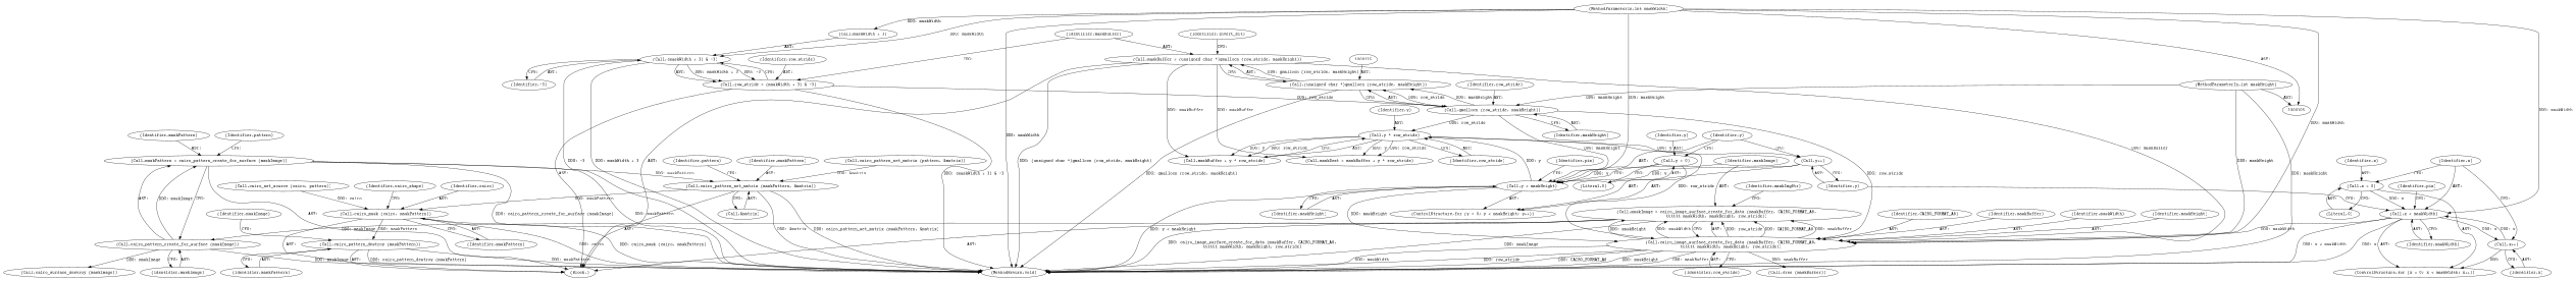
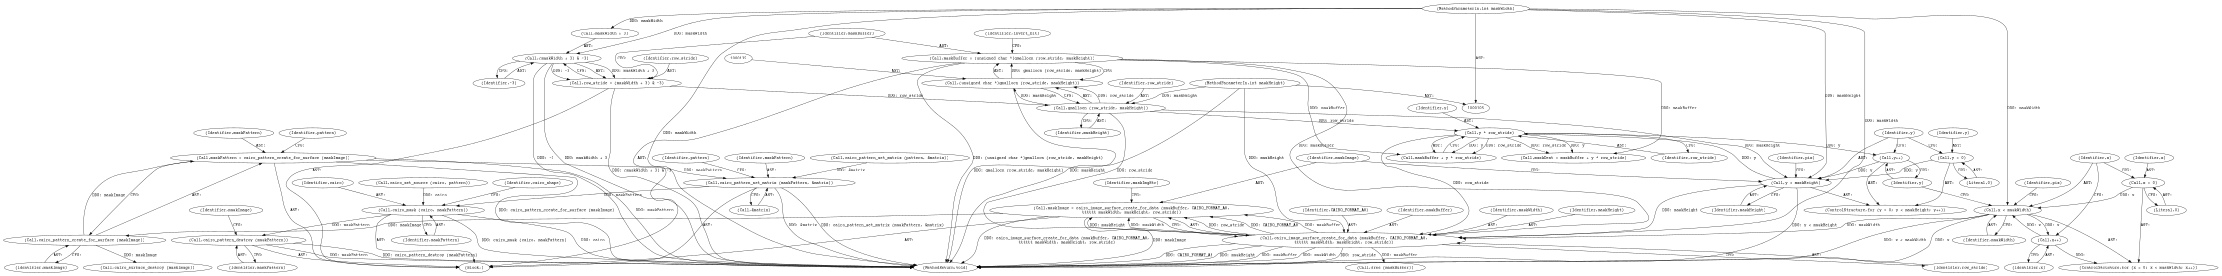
  digraph {
    fontname="Courier Prime"
    node [fontname="Courier Prime"]
    edge [fontname="Courier Prime"]
    n1 [label="(Call,maskPattern = cairo_pattern_create_for_surface (maskImage))"]
    n2 [label="(Call,cairo_pattern_create_for_surface (maskImage))"]
    n3 [label="(Call,cairo_pattern_set_matrix (maskPattern, &matrix))"]
    n4 [label="(MethodReturn,void)"]
    n5 [label="(Block,)"]
    n6 [label="(Identifier,maskImage)"]
    n7 [label="(Call,cairo_surface_destroy (maskImage))"]
    n8 [label="(Call,cairo_mask (cairo, maskPattern))"]
    n9 [label="(Call,&matrix)"]
    n10 [label="(Call,maskImage = cairo_image_surface_create_for_data (maskBuffer, CAIRO_FORMAT_A8,\n\t\t\t\t\t\t maskWidth, maskHeight, row_stride))"]
    n11 [label="(Call,cairo_image_surface_create_for_data (maskBuffer, CAIRO_FORMAT_A8,\n\t\t\t\t\t\t maskWidth, maskHeight, row_stride))"]
    n12 [label="(Call,free (maskBuffer))"]
    n13 [label="(Identifier,row_stride)"]
    n14 [label="(Call,maskBuffer = (unsigned char *)gmallocn (row_stride, maskHeight))"]
    n15 [label="(Call,(unsigned char *)gmallocn (row_stride, maskHeight))"]
    n16 [label="(Call,maskDest = maskBuffer + y * row_stride)"]
    n17 [label="(Call,maskBuffer + y * row_stride)"]
    n18 [label="(Call,gmallocn (row_stride, maskHeight))"]
    n19 [label="(Call,y * row_stride)"]
    n20 [label="(Call,y < maskHeight)"]
    n21 [label="(Identifier,maskHeight)"]
    n22 [label="(ControlStructure,for (y = 0; y < maskHeight; y++))"]
    n23 [label="(Identifier,maskHeight)"]
    n24 [label="(Call,y++)"]
    n25 [label="(Identifier,row_stride)"]
    n26 [label="(Call,row_stride = (maskWidth + 3) & ~3)"]
    n27 [label="(Call,(maskWidth + 3) & ~3)"]
    n28 [label="(Identifier,~3)"]
    n29 [label="(MethodParameterIn,int maskWidth)"]
    n30 [label="(Call,x < maskWidth)"]
    n31 [label="(Call,maskWidth + 3)"]
    1000105
    n33 [label="(Call,x++)"]
    n34 [label="(ControlStructure,for (x = 0; x < maskWidth; x++))"]
    n35 [label="(Identifier,maskWidth)"]
    n36 [label="(MethodParameterIn,int maskHeight)"]
    n37 [label="(Identifier,x)"]
    n38 [label="(Call,x = 0)"]
    n39 [label="(Literal,0)"]
    n40 [label="(Identifier,y)"]
    n41 [label="(Call,y = 0)"]
    n42 [label="(Literal,0)"]
    n43 [label="(Call,cairo_pattern_destroy (maskPattern))"]
    n44 [label="(Identifier,maskPattern)"]
    n45 [label="(Identifier,maskPattern)"]
    n46 [label="(Identifier,cairo)"]
    n47 [label="(Identifier,y)"]
    n48 [label="(Identifier,y)"]
    n49 [label="(Call,cairo_pattern_set_matrix (pattern, &matrix))"]
    n50 [label="(Identifier,maskPattern)"]
    n51 [label="(Identifier,maskImage)"]
    n52 [label="(Identifier,pattern)"]
    n53 [label="(Identifier,pix)"]
    n54 [label="(Identifier,CAIRO_FORMAT_A8)"]
    n55 [label="(Identifier,y)"]
    n56 [label="(Call,cairo_set_source (cairo, pattern))"]
    n57 [label="(Identifier,x)"]
    n58 [label="(Identifier,invert_bit)"]
    n59 [label="(Identifier,x)"]
    n60 [label="(Identifier,pix)"]
    n61 [label="(Identifier,maskBuffer)"]
    n62 [label="(Identifier,maskBuffer)"]
    n63 [label="(Identifier,cairo_shape)"]
    n64 [label="(Identifier,maskPattern)"]
    n65 [label="(Identifier,row_stride)"]
    n66 [label="(Identifier,row_stride)"]
    n67 [label="(Identifier,maskWidth)"]
    n68 [label="(Identifier,maskImage)"]
    n69 [label="(Identifier,maskImgStr)"]
    n70 [label="(Identifier,pattern)"]
    n71 [label="(Identifier,maskHeight)"]
    1000135
    n1 -> n2 [label="CFG: "]
    n1 -> n3 [label="DDG: maskPattern"]
    n1 -> n4 [label="DDG: maskPattern"]
    n1 -> n4 [label="DDG: cairo_pattern_create_for_surface (maskImage)"]
    n1 -> n5 [label="AST: "]
    n2 -> n1 [label="AST: "]
    n2 -> n1 [label="DDG: maskImage"]
-   n2 -> n4 [label="DDG: maskImage"]
    n2 -> n6 [label="CFG: "]
    n2 -> n7 [label="DDG: maskImage"]
    n3 -> n4 [label="DDG: cairo_pattern_set_matrix (maskPattern, &matrix)"]
    n3 -> n4 [label="DDG: &matrix"]
    n3 -> n5 [label="AST: "]
    n3 -> n8 [label="DDG: maskPattern"]
    n3 -> n9 [label="CFG: "]
    n6 -> n2 [label="AST: "]
    n8 -> n4 [label="DDG: cairo"]
    n8 -> n4 [label="DDG: cairo_mask (cairo, maskPattern)"]
    n8 -> n5 [label="AST: "]
    n8 -> n43 [label="DDG: maskPattern"]
    n8 -> n44 [label="CFG: "]
    n9 -> n3 [label="AST: "]
    n10 -> n2 [label="DDG: maskImage"]
    n10 -> n4 [label="DDG: cairo_image_surface_create_for_data (maskBuffer, CAIRO_FORMAT_A8,\n\t\t\t\t\t\t maskWidth, maskHeight, row_stride)"]
    n10 -> n4 [label="DDG: maskImage"]
    n10 -> n5 [label="AST: "]
    n10 -> n11 [label="CFG: "]
    n11 -> n4 [label="DDG: row_stride"]
    n11 -> n4 [label="DDG: CAIRO_FORMAT_A8"]
    n11 -> n4 [label="DDG: maskHeight"]
    n11 -> n4 [label="DDG: maskBuffer"]
    n11 -> n4 [label="DDG: maskWidth"]
    n11 -> n10 [label="AST: "]
    n11 -> n10 [label="DDG: row_stride"]
    n11 -> n10 [label="DDG: CAIRO_FORMAT_A8"]
    n11 -> n10 [label="DDG: maskBuffer"]
    n11 -> n10 [label="DDG: maskHeight"]
    n11 -> n10 [label="DDG: maskWidth"]
    n11 -> n12 [label="DDG: maskBuffer"]
    n11 -> n13 [label="CFG: "]
    n13 -> n11 [label="AST: "]
    n14 -> n4 [label="DDG: (unsigned char *)gmallocn (row_stride, maskHeight)"]
    n14 -> n5 [label="AST: "]
    n14 -> n11 [label="DDG: maskBuffer"]
    n14 -> n15 [label="CFG: "]
    n14 -> n16 [label="DDG: maskBuffer"]
    n14 -> n17 [label="DDG: maskBuffer"]
    n15 -> n4 [label="DDG: gmallocn (row_stride, maskHeight)"]
    n15 -> n14 [label="AST: "]
    n15 -> n14 [label="DDG: gmallocn (row_stride, maskHeight)"]
    n15 -> n18 [label="CFG: "]
    n17 -> n19 [label="CFG: "]
    n18 -> n11 [label="DDG: row_stride"]
    n18 -> n15 [label="AST: "]
    n18 -> n15 [label="DDG: row_stride"]
    n18 -> n15 [label="DDG: maskHeight"]
    n18 -> n19 [label="DDG: row_stride"]
    n18 -> n20 [label="DDG: maskHeight"]
    n18 -> n21 [label="CFG: "]
    n19 -> n11 [label="DDG: row_stride"]
    n19 -> n16 [label="DDG: y"]
    n19 -> n16 [label="DDG: row_stride"]
    n19 -> n17 [label="AST: "]
    n19 -> n17 [label="DDG: y"]
    n19 -> n17 [label="DDG: row_stride"]
    n19 -> n24 [label="DDG: y"]
    n19 -> n25 [label="CFG: "]
    n20 -> n4 [label="DDG: y < maskHeight"]
    n20 -> n11 [label="DDG: maskHeight"]
    n20 -> n19 [label="DDG: y"]
    n20 -> n22 [label="AST: "]
    n20 -> n23 [label="CFG: "]
    n21 -> n18 [label="AST: "]
    n23 -> n20 [label="AST: "]
    n24 -> n20 [label="DDG: y"]
    n24 -> n22 [label="AST: "]
    n24 -> n40 [label="CFG: "]
    n25 -> n19 [label="AST: "]
    n26 -> n4 [label="DDG: (maskWidth + 3) & ~3"]
    n26 -> n5 [label="AST: "]
    n26 -> n18 [label="DDG: row_stride"]
    n26 -> n27 [label="CFG: "]
    n27 -> n4 [label="DDG: ~3"]
    n27 -> n4 [label="DDG: maskWidth + 3"]
    n27 -> n26 [label="AST: "]
    n27 -> n26 [label="DDG: maskWidth + 3"]
    n27 -> n26 [label="DDG: ~3"]
    n27 -> n28 [label="CFG: "]
    n28 -> n27 [label="AST: "]
    n29 -> n4 [label="DDG: maskWidth"]
    n29 -> n11 [label="DDG: maskWidth"]
    n29 -> n20 [label="DDG: maskHeight"]
    n29 -> n27 [label="DDG: maskWidth"]
    n29 -> n30 [label="DDG: maskWidth"]
    n29 -> n31 [label="DDG: maskWidth"]
    n29 -> 1000105 [label="AST: "]
    n30 -> n4 [label="DDG: x < maskWidth"]
    n30 -> n4 [label="DDG: x"]
    n30 -> n11 [label="DDG: maskWidth"]
    n30 -> n33 [label="DDG: x"]
    n30 -> n34 [label="AST: "]
    n30 -> n35 [label="CFG: "]
    n31 -> n27 [label="AST: "]
    n33 -> n30 [label="DDG: x"]
    n33 -> n34 [label="DDG: "]
    n33 -> n37 [label="CFG: "]
    n35 -> n30 [label="AST: "]
    n36 -> n4 [label="DDG: maskHeight"]
    n36 -> n11 [label="DDG: maskHeight"]
    n36 -> n18 [label="DDG: maskHeight"]
    n36 -> 1000105 [label="AST: "]
    n37 -> n33 [label="AST: "]
    n38 -> n30 [label="DDG: x"]
    n38 -> n34 [label="AST: "]
    n38 -> n39 [label="CFG: "]
    n39 -> n38 [label="AST: "]
    n40 -> n24 [label="AST: "]
    n40 -> n30 [label="CFG: "]
    n41 -> n20 [label="DDG: y"]
    n41 -> n22 [label="AST: "]
    n41 -> n42 [label="CFG: "]
    n42 -> n41 [label="AST: "]
    n43 -> n4 [label="DDG: cairo_pattern_destroy (maskPattern)"]
    n43 -> n4 [label="DDG: maskPattern"]
    n43 -> n5 [label="AST: "]
    n43 -> n45 [label="CFG: "]
    n44 -> n8 [label="AST: "]
    n45 -> n43 [label="AST: "]
    n46 -> n8 [label="AST: "]
    n47 -> n20 [label="AST: "]
    n47 -> n24 [label="CFG: "]
    n47 -> n41 [label="CFG: "]
    n48 -> n41 [label="AST: "]
    n49 -> n3 [label="DDG: &matrix"]
    n50 -> n1 [label="AST: "]
    n51 -> n10 [label="AST: "]
    n51 -> n20 [label="CFG: "]
    n52 -> n3 [label="CFG: "]
    n53 -> n20 [label="CFG: "]
    n54 -> n11 [label="AST: "]
    n55 -> n19 [label="AST: "]
    n56 -> n8 [label="DDG: cairo"]
    n57 -> n30 [label="AST: "]
    n57 -> n33 [label="CFG: "]
    n57 -> n38 [label="CFG: "]
    n58 -> n14 [label="CFG: "]
    n59 -> n38 [label="AST: "]
    n60 -> n30 [label="CFG: "]
    n61 -> n14 [label="AST: "]
    n61 -> n26 [label="CFG: "]
    n62 -> n11 [label="AST: "]
    n63 -> n8 [label="CFG: "]
    n64 -> n3 [label="AST: "]
    n65 -> n26 [label="AST: "]
    n66 -> n18 [label="AST: "]
    n67 -> n11 [label="AST: "]
    n68 -> n43 [label="CFG: "]
    n69 -> n10 [label="CFG: "]
    n70 -> n1 [label="CFG: "]
    n71 -> n11 [label="AST: "]
    1000135 -> n15 [label="AST: "]
  }
